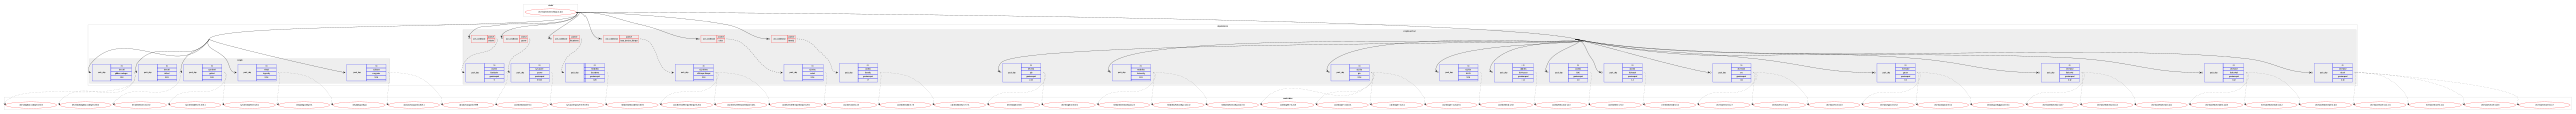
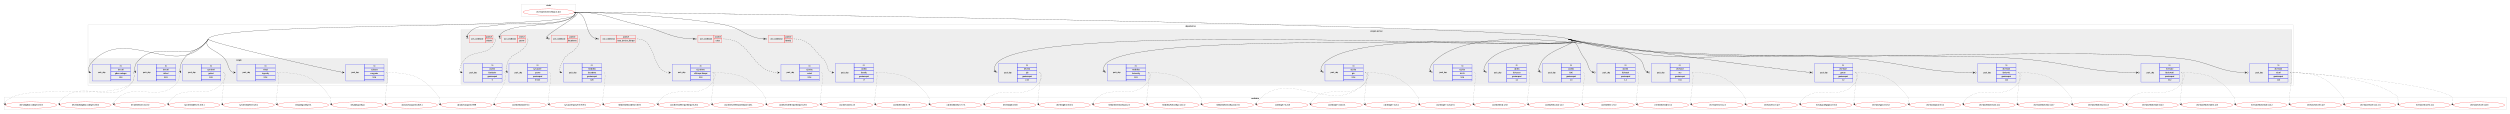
  digraph {
    compound=true
    concentrate=true
    fontname="Liberation Sans"
    fontsize=10
    newrank=true
    rankdir=TB
    ranksep=1.5
    node [color=red fontname="Liberation Sans" fontsize=10]
    edge [arrowhead=vee fontname="Liberation Sans" headport=w style=dotted tailport=e weight=100]
    n1 [label="xfce-base/xfce4-settings-4.14.0" width=4]
    n2 [color=blue label=<<TABLE BORDER="0" CELLBORDER="1" CELLSPACING="0" CELLPADDING="4" WIDTH="220"><TR><TD ROWSPAN="6" CELLPADDING="30">pack_dep</TD></TR><TR><TD WIDTH="110">no</TD></TR><TR><TD>dev-util</TD></TR><TR><TD>gdbus-codegen</TD></TR><TR><TD>none</TD></TR><TR><TD></TD></TR></TABLE>> shape=none]
    n3 [color=blue label=<<TABLE BORDER="0" CELLBORDER="1" CELLSPACING="0" CELLPADDING="4" WIDTH="220"><TR><TD ROWSPAN="6" CELLPADDING="30">pack_dep</TD></TR><TR><TD WIDTH="110">no</TD></TR><TR><TD>dev-util</TD></TR><TR><TD>intltool</TD></TR><TR><TD>none</TD></TR><TR><TD></TD></TR></TABLE>> shape=none]
    n4 [color=blue label=<<TABLE BORDER="0" CELLBORDER="1" CELLSPACING="0" CELLPADDING="4" WIDTH="220"><TR><TD ROWSPAN="6" CELLPADDING="30">pack_dep</TD></TR><TR><TD WIDTH="110">no</TD></TR><TR><TD>sys-devel</TD></TR><TR><TD>gettext</TD></TR><TR><TD>none</TD></TR><TR><TD></TD></TR></TABLE>> shape=none]
    n5 [color=blue label=<<TABLE BORDER="0" CELLBORDER="1" CELLSPACING="0" CELLPADDING="4" WIDTH="220"><TR><TD ROWSPAN="6" CELLPADDING="30">pack_dep</TD></TR><TR><TD WIDTH="110">no</TD></TR><TR><TD>virtual</TD></TR><TR><TD>pkgconfig</TD></TR><TR><TD>none</TD></TR><TR><TD></TD></TR></TABLE>> shape=none]
    n6 [color=blue label=<<TABLE BORDER="0" CELLBORDER="1" CELLSPACING="0" CELLPADDING="4" WIDTH="220"><TR><TD ROWSPAN="6" CELLPADDING="30">pack_dep</TD></TR><TR><TD WIDTH="110">no</TD></TR><TR><TD>x11-base</TD></TR><TR><TD>xorg-proto</TD></TR><TR><TD>none</TD></TR><TR><TD></TD></TR></TABLE>> shape=none]
    n7 [color=blue label=<<TABLE BORDER="0" CELLBORDER="1" CELLSPACING="0" CELLPADDING="4" WIDTH="220"><TR><TD ROWSPAN="6" CELLPADDING="30">pack_dep</TD></TR><TR><TD WIDTH="110">no</TD></TR><TR><TD>x11-libs</TD></TR><TR><TD>libnotify</TD></TR><TR><TD>greaterequal</TD></TR><TR><TD>0.7</TD></TR></TABLE>> shape=none]
    n8 [label=<<TABLE BORDER="0" CELLBORDER="1" CELLSPACING="0" CELLPADDING="4"><TR><TD ROWSPAN="3" CELLPADDING="10">use_conditional</TD></TR><TR><TD>positive</TD></TR><TR><TD>libnotify</TD></TR></TABLE>> shape=none]
    n9 [color=blue label=<<TABLE BORDER="0" CELLBORDER="1" CELLSPACING="0" CELLPADDING="4" WIDTH="220"><TR><TD ROWSPAN="6" CELLPADDING="30">pack_dep</TD></TR><TR><TD WIDTH="110">no</TD></TR><TR><TD>x11-misc</TD></TR><TR><TD>colord</TD></TR><TR><TD>none</TD></TR><TR><TD></TD></TR></TABLE>> shape=none]
    n10 [label=<<TABLE BORDER="0" CELLBORDER="1" CELLSPACING="0" CELLPADDING="4"><TR><TD ROWSPAN="3" CELLPADDING="10">use_conditional</TD></TR><TR><TD>positive</TD></TR><TR><TD>colord</TD></TR></TABLE>> shape=none]
    n11 [color=blue label=<<TABLE BORDER="0" CELLBORDER="1" CELLSPACING="0" CELLPADDING="4" WIDTH="220"><TR><TD ROWSPAN="6" CELLPADDING="30">pack_dep</TD></TR><TR><TD WIDTH="110">no</TD></TR><TR><TD>x11-drivers</TD></TR><TR><TD>xf86-input-libinput</TD></TR><TR><TD>none</TD></TR><TR><TD></TD></TR></TABLE>> shape=none]
    n12 [label=<<TABLE BORDER="0" CELLBORDER="1" CELLSPACING="0" CELLPADDING="4"><TR><TD ROWSPAN="3" CELLPADDING="10">use_conditional</TD></TR><TR><TD>positive</TD></TR><TR><TD>input_devices_libinput</TD></TR></TABLE>> shape=none]
    n13 [color=blue label=<<TABLE BORDER="0" CELLBORDER="1" CELLSPACING="0" CELLPADDING="4" WIDTH="220"><TR><TD ROWSPAN="6" CELLPADDING="30">pack_dep</TD></TR><TR><TD WIDTH="110">no</TD></TR><TR><TD>media-libs</TD></TR><TR><TD>libcanberra</TD></TR><TR><TD>greaterequal</TD></TR><TR><TD>0.25</TD></TR></TABLE>> shape=none]
    n14 [label=<<TABLE BORDER="0" CELLBORDER="1" CELLSPACING="0" CELLPADDING="4"><TR><TD ROWSPAN="3" CELLPADDING="10">use_conditional</TD></TR><TR><TD>positive</TD></TR><TR><TD>libcanberra</TD></TR></TABLE>> shape=none]
    n15 [color=blue label=<<TABLE BORDER="0" CELLBORDER="1" CELLSPACING="0" CELLPADDING="4" WIDTH="220"><TR><TD ROWSPAN="6" CELLPADDING="30">pack_dep</TD></TR><TR><TD WIDTH="110">no</TD></TR><TR><TD>sys-power</TD></TR><TR><TD>upower</TD></TR><TR><TD>greaterequal</TD></TR><TR><TD>0.9.23</TD></TR></TABLE>> shape=none]
    n16 [label=<<TABLE BORDER="0" CELLBORDER="1" CELLSPACING="0" CELLPADDING="4"><TR><TD ROWSPAN="3" CELLPADDING="10">use_conditional</TD></TR><TR><TD>positive</TD></TR><TR><TD>upower</TD></TR></TABLE>> shape=none]
    n17 [color=blue label=<<TABLE BORDER="0" CELLBORDER="1" CELLSPACING="0" CELLPADDING="4" WIDTH="220"><TR><TD ROWSPAN="6" CELLPADDING="30">pack_dep</TD></TR><TR><TD WIDTH="110">no</TD></TR><TR><TD>x11-libs</TD></TR><TR><TD>libxklavier</TD></TR><TR><TD>greaterequal</TD></TR><TR><TD>5</TD></TR></TABLE>> shape=none]
    n18 [label=<<TABLE BORDER="0" CELLBORDER="1" CELLSPACING="0" CELLPADDING="4"><TR><TD ROWSPAN="3" CELLPADDING="10">use_conditional</TD></TR><TR><TD>positive</TD></TR><TR><TD>xklavier</TD></TR></TABLE>> shape=none]
    n19 [color=blue label=<<TABLE BORDER="0" CELLBORDER="1" CELLSPACING="0" CELLPADDING="4" WIDTH="220"><TR><TD ROWSPAN="6" CELLPADDING="30">pack_dep</TD></TR><TR><TD WIDTH="110">no</TD></TR><TR><TD>dev-libs</TD></TR><TR><TD>glib</TD></TR><TR><TD>greaterequal</TD></TR><TR><TD>2.24</TD></TR></TABLE>> shape=none]
    n20 [color=blue label=<<TABLE BORDER="0" CELLBORDER="1" CELLSPACING="0" CELLPADDING="4" WIDTH="220"><TR><TD ROWSPAN="6" CELLPADDING="30">pack_dep</TD></TR><TR><TD WIDTH="110">no</TD></TR><TR><TD>media-libs</TD></TR><TR><TD>fontconfig</TD></TR><TR><TD>none</TD></TR><TR><TD></TD></TR></TABLE>> shape=none]
    n21 [color=blue label=<<TABLE BORDER="0" CELLBORDER="1" CELLSPACING="0" CELLPADDING="4" WIDTH="220"><TR><TD ROWSPAN="6" CELLPADDING="30">pack_dep</TD></TR><TR><TD WIDTH="110">no</TD></TR><TR><TD>x11-libs</TD></TR><TR><TD>gtk+</TD></TR><TR><TD>none</TD></TR><TR><TD></TD></TR></TABLE>> shape=none]
    n22 [color=blue label=<<TABLE BORDER="0" CELLBORDER="1" CELLSPACING="0" CELLPADDING="4" WIDTH="220"><TR><TD ROWSPAN="6" CELLPADDING="30">pack_dep</TD></TR><TR><TD WIDTH="110">no</TD></TR><TR><TD>x11-libs</TD></TR><TR><TD>libX11</TD></TR><TR><TD>none</TD></TR><TR><TD></TD></TR></TABLE>> shape=none]
    n23 [color=blue label=<<TABLE BORDER="0" CELLBORDER="1" CELLSPACING="0" CELLPADDING="4" WIDTH="220"><TR><TD ROWSPAN="6" CELLPADDING="30">pack_dep</TD></TR><TR><TD WIDTH="110">no</TD></TR><TR><TD>x11-libs</TD></TR><TR><TD>libXcursor</TD></TR><TR><TD>greaterequal</TD></TR><TR><TD>1.1</TD></TR></TABLE>> shape=none]
    n24 [color=blue label=<<TABLE BORDER="0" CELLBORDER="1" CELLSPACING="0" CELLPADDING="4" WIDTH="220"><TR><TD ROWSPAN="6" CELLPADDING="30">pack_dep</TD></TR><TR><TD WIDTH="110">no</TD></TR><TR><TD>x11-libs</TD></TR><TR><TD>libXi</TD></TR><TR><TD>greaterequal</TD></TR><TR><TD>1.3</TD></TR></TABLE>> shape=none]
    n25 [color=blue label=<<TABLE BORDER="0" CELLBORDER="1" CELLSPACING="0" CELLPADDING="4" WIDTH="220"><TR><TD ROWSPAN="6" CELLPADDING="30">pack_dep</TD></TR><TR><TD WIDTH="110">no</TD></TR><TR><TD>x11-libs</TD></TR><TR><TD>libXrandr</TD></TR><TR><TD>greaterequal</TD></TR><TR><TD>1.2</TD></TR></TABLE>> shape=none]
    n26 [color=blue label=<<TABLE BORDER="0" CELLBORDER="1" CELLSPACING="0" CELLPADDING="4" WIDTH="220"><TR><TD ROWSPAN="6" CELLPADDING="30">pack_dep</TD></TR><TR><TD WIDTH="110">no</TD></TR><TR><TD>xfce-base</TD></TR><TR><TD>exo</TD></TR><TR><TD>greaterequal</TD></TR><TR><TD>0.11</TD></TR></TABLE>> shape=none]
    n27 [color=blue label=<<TABLE BORDER="0" CELLBORDER="1" CELLSPACING="0" CELLPADDING="4" WIDTH="220"><TR><TD ROWSPAN="6" CELLPADDING="30">pack_dep</TD></TR><TR><TD WIDTH="110">no</TD></TR><TR><TD>xfce-base</TD></TR><TR><TD>garcon</TD></TR><TR><TD>greaterequal</TD></TR><TR><TD>0.2</TD></TR></TABLE>> shape=none]
    n28 [color=blue label=<<TABLE BORDER="0" CELLBORDER="1" CELLSPACING="0" CELLPADDING="4" WIDTH="220"><TR><TD ROWSPAN="6" CELLPADDING="30">pack_dep</TD></TR><TR><TD WIDTH="110">no</TD></TR><TR><TD>xfce-base</TD></TR><TR><TD>libxfce4ui</TD></TR><TR><TD>greaterequal</TD></TR><TR><TD>4.12</TD></TR></TABLE>> shape=none]
    n29 [color=blue label=<<TABLE BORDER="0" CELLBORDER="1" CELLSPACING="0" CELLPADDING="4" WIDTH="220"><TR><TD ROWSPAN="6" CELLPADDING="30">pack_dep</TD></TR><TR><TD WIDTH="110">no</TD></TR><TR><TD>xfce-base</TD></TR><TR><TD>libxfce4util</TD></TR><TR><TD>greaterequal</TD></TR><TR><TD>4.12</TD></TR></TABLE>> shape=none]
    n30 [color=blue label=<<TABLE BORDER="0" CELLBORDER="1" CELLSPACING="0" CELLPADDING="4" WIDTH="220"><TR><TD ROWSPAN="6" CELLPADDING="30">pack_dep</TD></TR><TR><TD WIDTH="110">no</TD></TR><TR><TD>xfce-base</TD></TR><TR><TD>xfconf</TD></TR><TR><TD>greaterequal</TD></TR><TR><TD>4.13</TD></TR></TABLE>> shape=none]
    n31 [label="sys-devel/gettext-0.19.8.1" width=4]
    n32 [label="sys-devel/gettext-0.20.1" width=4]
    n33 [label="dev-libnotify/gdbus-codegen-2.58.3" width=4]
    n34 [label="dev-util/gdbus-codegen-2.60.6" width=4]
    n35 [label="dev-util/intltool-0.41.0-r2" width=4]
    n36 [label="virtual/pkgconfig-0-r1" width=4]
    n37 [label="virtual/pkgconfig-1" width=4]
    n38 [label="x11-base/xorg-proto-2019.1" width=4]
    n39 [label="x11-base/xorg-proto-9999" width=4]
    n40 [label="x11-dev/colord-1.3.5" width=4]
    n41 [label="x11-drivers/xf86-input-libinput-0.28.1" width=4]
    n42 [label="x11-drivers/xf86-input-libinput-0.28.2" width=4]
    n43 [label="x11-drivers/xf86-input-libinput-0.29.0" width=4]
    n44 [label="media-libs/libcanberra-0.30-r5" width=4]
    n45 [label="x11-libs/libnotify-0.7.7-r1" width=4]
    n46 [label="x11-libs/libnotify-0.7.8" width=4]
    n47 [label="sys-power/upower-0.99.9-r1" width=4]
    n48 [label="x11-libs/libxklavier-5.4" width=4]
    n49 [label="dev-libs/glib-2.58.3-r1" width=4]
    n50 [label="dev-libs/glib-2.60.6" width=4]
    n51 [label="media-libs/fontconfig-2.12.6" width=4]
    n52 [label="media-libs/fontconfig-2.13.0-r4" width=4]
    n53 [label="media-libs/fontconfig-2.13.1-r2" width=4]
    n54 [label="x11-libs/libXi-1.7.10" width=4]
    n55 [label="x11-libs/gtk+-2.24.32-r1" width=4]
    n56 [label="x11-libs/gtk+-3.24.1" width=4]
    n57 [label="x11-libs/gtk+-3.24.4-r1" width=4]
    n58 [label="x11-libs/gtk+-3.24.8" width=4]
    n59 [label="x11-libs/libX11-1.6.8" width=4]
    n60 [label="x11-libs/libXcursor-1.2.0" width=4]
    n61 [label="x71-libs/libXrandr-1.5.2" width=4]
    n62 [label="xfce-base/exo-0.12.4" width=4]
    n63 [label="xfce-base/exo-0.12.7" width=4]
-   n64 [label="xfce-base/exo-0.12.8" width=4]
    n65 [label="xfce-base/garcon-0.6.2" width=4]
    n66 [label="xfce-base/garcon-0.6.3" width=4]
    n67 [label="xfce-pkgconfig/garcon-0.6.4" width=4]
    n68 [label="xfce-base/libxfce4ui-4.13.4" width=4]
    n69 [label="xfce-base/libxfce4ui-4.13.7" width=4]
    n70 [label="xfce-base/libxfce4ui-4.14.1" width=4]
    n71 [label="xfce-base/libxfce4util-4.13.2" width=4]
    n72 [label="xfce-base/libxfce4util-4.13.5" width=4]
    n73 [label="xfce-base/libxfce4util-4.14.0" width=4]
    n74 [label="xfce-base/xfconf-4.12.1-r1" width=4]
    n75 [label="xfce-base/xfconf-4.13.7" width=4]
    n76 [label="xfce-base/xfconf-4.13.8" width=4]
    n77 [label="xfce-base/xfconf-4.14.1" width=4]
    subgraph cluster_1 {
      color=gray
      label=<<i>ebuild</i>>
      rank=same
      n1
    }
    subgraph cluster_2 {
      color=gray
      label=<<i>dependencies</i>>
      subgraph cluster_3 {
        color=gray
        fillcolor="#eeeeee"
        label=<<i>compile</i>>
        style=filled
        subgraph sub_4 {
          color=gray
          fillcolor="#eeeeee"
          label=<<i>compile</i>>
          style=filled
          n2
        }
        subgraph sub_5 {
          color=gray
          fillcolor="#eeeeee"
          label=<<i>compile</i>>
          style=filled
          n3
        }
        subgraph sub_6 {
          color=gray
          fillcolor="#eeeeee"
          label=<<i>compile</i>>
          style=filled
          n4
        }
        subgraph sub_7 {
          color=gray
          fillcolor="#eeeeee"
          label=<<i>compile</i>>
          style=filled
          n5
        }
        subgraph sub_8 {
          color=gray
          fillcolor="#eeeeee"
          label=<<i>compile</i>>
          style=filled
          n6
        }
      }
      subgraph cluster_9 {
        color=gray
        fillcolor="#eeeeee"
        label=<<i>compile and run</i>>
        style=filled
        subgraph sub_10 {
          color=gray
          fillcolor="#eeeeee"
          label=<<i>compile and run</i>>
          style=filled
          n8
          subgraph sub_11 {
            color=gray
            fillcolor="#eeeeee"
            label=<<i>compile and run</i>>
            style=filled
            n7
          }
        }
        subgraph sub_12 {
          color=gray
          fillcolor="#eeeeee"
          label=<<i>compile and run</i>>
          style=filled
          n10
          subgraph sub_13 {
            color=gray
            fillcolor="#eeeeee"
            label=<<i>compile and run</i>>
            style=filled
            n9
          }
        }
        subgraph sub_14 {
          color=gray
          fillcolor="#eeeeee"
          label=<<i>compile and run</i>>
          style=filled
          n12
          subgraph sub_15 {
            color=gray
            fillcolor="#eeeeee"
            label=<<i>compile and run</i>>
            style=filled
            n11
          }
        }
        subgraph sub_16 {
          color=gray
          fillcolor="#eeeeee"
          label=<<i>compile and run</i>>
          style=filled
          n14
          subgraph sub_17 {
            color=gray
            fillcolor="#eeeeee"
            label=<<i>compile and run</i>>
            style=filled
            n13
          }
        }
        subgraph sub_18 {
          color=gray
          fillcolor="#eeeeee"
          label=<<i>compile and run</i>>
          style=filled
          n16
          subgraph sub_19 {
            color=gray
            fillcolor="#eeeeee"
            label=<<i>compile and run</i>>
            style=filled
            n15
          }
        }
        subgraph sub_20 {
          color=gray
          fillcolor="#eeeeee"
          label=<<i>compile and run</i>>
          style=filled
          n18
          subgraph sub_21 {
            color=gray
            fillcolor="#eeeeee"
            label=<<i>compile and run</i>>
            style=filled
            n17
          }
        }
        subgraph sub_22 {
          color=gray
          fillcolor="#eeeeee"
          label=<<i>compile and run</i>>
          style=filled
          n19
        }
        subgraph sub_23 {
          color=gray
          fillcolor="#eeeeee"
          label=<<i>compile and run</i>>
          style=filled
          n20
        }
        subgraph sub_24 {
          color=gray
          fillcolor="#eeeeee"
          label=<<i>compile and run</i>>
          style=filled
          n21
        }
        subgraph sub_25 {
          color=gray
          fillcolor="#eeeeee"
          label=<<i>compile and run</i>>
          style=filled
          n22
        }
        subgraph sub_26 {
          color=gray
          fillcolor="#eeeeee"
          label=<<i>compile and run</i>>
          style=filled
          n23
        }
        subgraph sub_27 {
          color=gray
          fillcolor="#eeeeee"
          label=<<i>compile and run</i>>
          style=filled
          n24
        }
        subgraph sub_28 {
          color=gray
          fillcolor="#eeeeee"
          label=<<i>compile and run</i>>
          style=filled
          n25
        }
        subgraph sub_29 {
          color=gray
          fillcolor="#eeeeee"
          label=<<i>compile and run</i>>
          style=filled
          n26
        }
        subgraph sub_30 {
          color=gray
          fillcolor="#eeeeee"
          label=<<i>compile and run</i>>
          style=filled
          n27
        }
        subgraph sub_31 {
          color=gray
          fillcolor="#eeeeee"
          label=<<i>compile and run</i>>
          style=filled
          n28
        }
        subgraph sub_32 {
          color=gray
          fillcolor="#eeeeee"
          label=<<i>compile and run</i>>
          style=filled
          n29
        }
        subgraph sub_33 {
          color=gray
          fillcolor="#eeeeee"
          label=<<i>compile and run</i>>
          style=filled
          n30
        }
      }
      subgraph cluster_34 {
        color=gray
        fillcolor="#eeeeee"
        label=<<i>run</i>>
        style=filled
      }
    }
    subgraph cluster_35 {
      color=gray
      label=<<i>candidates</i>>
      rank=same
      subgraph sub_36 {
        color=black
        label=<<i>candidates</i>>
        nodesep=1
        rank=same
        n31
        n32
      }
      subgraph sub_37 {
        color=black
        label=<<i>candidates</i>>
        nodesep=1
        rank=same
        n33
        n34
      }
      subgraph sub_38 {
        color=black
        label=<<i>candidates</i>>
        nodesep=1
        rank=same
        n35
      }
      subgraph sub_39 {
        color=black
        label=<<i>candidates</i>>
        nodesep=1
        rank=same
        n36
        n37
      }
      subgraph sub_40 {
        color=black
        label=<<i>candidates</i>>
        nodesep=1
        rank=same
        n38
        n39
      }
      subgraph sub_41 {
        color=black
        label=<<i>candidates</i>>
        nodesep=1
        rank=same
        n40
      }
      subgraph sub_42 {
        color=black
        label=<<i>candidates</i>>
        nodesep=1
        rank=same
        n41
        n42
        n43
      }
      subgraph sub_43 {
        color=black
        label=<<i>candidates</i>>
        nodesep=1
        rank=same
        n44
      }
      subgraph sub_44 {
        color=black
        label=<<i>candidates</i>>
        nodesep=1
        rank=same
        n45
        n46
      }
      subgraph sub_45 {
        color=black
        label=<<i>candidates</i>>
        nodesep=1
        rank=same
        n47
      }
      subgraph sub_46 {
        color=black
        label=<<i>candidates</i>>
        nodesep=1
        rank=same
        n48
      }
      subgraph sub_47 {
        color=black
        label=<<i>candidates</i>>
        nodesep=1
        rank=same
        n49
        n50
      }
      subgraph sub_48 {
        color=black
        label=<<i>candidates</i>>
        nodesep=1
        rank=same
        n51
        n52
        n53
      }
      subgraph sub_49 {
        color=black
        label=<<i>candidates</i>>
        nodesep=1
        rank=same
        n54
      }
      subgraph sub_50 {
        color=black
        label=<<i>candidates</i>>
        nodesep=1
        rank=same
        n55
        n56
        n57
        n58
      }
      subgraph sub_51 {
        color=black
        label=<<i>candidates</i>>
        nodesep=1
        rank=same
        n59
      }
      subgraph sub_52 {
        color=black
        label=<<i>candidates</i>>
        nodesep=1
        rank=same
        n60
      }
      subgraph sub_53 {
        color=black
        label=<<i>candidates</i>>
        nodesep=1
        rank=same
        n61
      }
      subgraph sub_54 {
        color=black
        label=<<i>candidates</i>>
        nodesep=1
        rank=same
        n62
        n63
-       n64
      }
      subgraph sub_55 {
        color=black
        label=<<i>candidates</i>>
        nodesep=1
        rank=same
        n65
        n66
        n67
      }
      subgraph sub_56 {
        color=black
        label=<<i>candidates</i>>
        nodesep=1
        rank=same
        n68
        n69
        n70
      }
      subgraph sub_57 {
        color=black
        label=<<i>candidates</i>>
        nodesep=1
        rank=same
        n71
        n72
        n73
      }
      subgraph sub_58 {
        color=black
        label=<<i>candidates</i>>
        nodesep=1
        rank=same
        n74
        n75
        n76
        n77
      }
    }
    n1 -> n2 [style=solid weight=20]
    n1 -> n3 [style=solid weight=20]
    n1 -> n4 [style=solid weight=20]
    n1 -> n5 [style=solid weight=20]
    n1 -> n6 [style=solid weight=20]
    n1 -> n8 [arrowhead=odotvee style=solid weight=20]
    n1 -> n10 [arrowhead=odotvee style=solid weight=20]
    n1 -> n12 [arrowhead=odotvee style=solid weight=20]
    n1 -> n14 [arrowhead=odotvee style=solid weight=20]
    n1 -> n16 [arrowhead=odotvee style=solid weight=20]
    n1 -> n18 [arrowhead=odotvee style=solid weight=20]
    n1 -> n19 [arrowhead=odotvee style=solid weight=20]
    n1 -> n20 [arrowhead=odotvee style=solid weight=20]
    n1 -> n21 [arrowhead=odotvee style=solid weight=20]
    n1 -> n22 [arrowhead=odotvee style=solid weight=20]
    n1 -> n23 [arrowhead=odotvee style=solid weight=20]
    n1 -> n24 [arrowhead=odotvee style=solid weight=20]
    n1 -> n25 [arrowhead=odotvee style=solid weight=20]
    n1 -> n26 [arrowhead=odotvee style=solid weight=20]
    n1 -> n27 [arrowhead=odotvee style=solid weight=20]
    n1 -> n28 [arrowhead=odotvee style=solid weight=20]
    n1 -> n29 [arrowhead=odotvee style=solid weight=20]
    n1 -> n30 [arrowhead=odotvee style=solid weight=20]
    n2 -> n33
    n2 -> n34
    n3 -> n35
    n4 -> n31
    n4 -> n32
    n5 -> n36
    n5 -> n37
    n6 -> n38
    n6 -> n39
    n7 -> n45
    n7 -> n46
    n8 -> n7 [style=dashed weight=20]
    n9 -> n40
    n10 -> n9 [style=dashed weight=20]
    n11 -> n41
    n11 -> n42
    n11 -> n43
    n12 -> n11 [style=dashed weight=20]
    n13 -> n44
    n14 -> n13 [style=dashed weight=20]
    n15 -> n47
    n16 -> n15 [style=dashed weight=20]
    n17 -> n48
    n18 -> n17 [style=dashed weight=20]
    n19 -> n49
    n19 -> n50
    n20 -> n51
    n20 -> n52
    n20 -> n53
    n21 -> n55
    n21 -> n56
    n21 -> n57
    n21 -> n58
    n22 -> n59
    n23 -> n60
    n24 -> n54
    n25 -> n61
    n26 -> n62
    n26 -> n63
-   n26 -> n64
    n27 -> n65
    n27 -> n66
    n27 -> n67
    n28 -> n68
    n28 -> n69
    n28 -> n70
    n29 -> n71
    n29 -> n72
    n29 -> n73
    n30 -> n74
    n30 -> n75
    n30 -> n76
    n30 -> n77
  }
